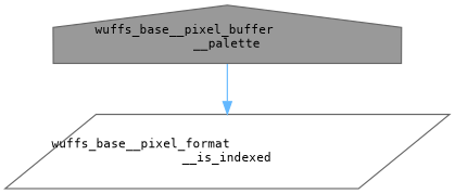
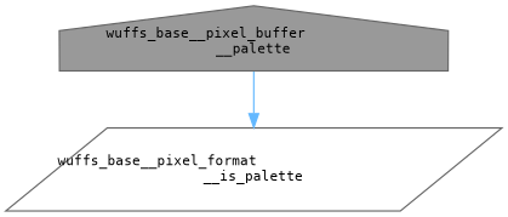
  digraph {
    rankdir=TB
    fontname="DejaVu Sans Mono"
    node [fontname="DejaVu Sans Mono" fontsize=10 style=filled]
    n1 [color=gray40 fillcolor=grey60 fontcolor=black height=0.2 label="wuffs_base__pixel_buffer\l__palette" shape=house width=0.4]
-   n2 [color=grey40 fillcolor=white height=0.2 label="wuffs_base__pixel_format\l__is_indexed" shape=parallelogram width=0.4]
+   n2 [color=grey40 fillcolor=white height=0.2 label="wuffs_base__pixel_format\l__is_palette" shape=parallelogram width=0.4]
    n1 -> n2 [color=steelblue1 fontname="DejaVu Sans Mono" fontsize=10 labelfontname=Helvetica labelfontsize=10 style=solid]
  }
